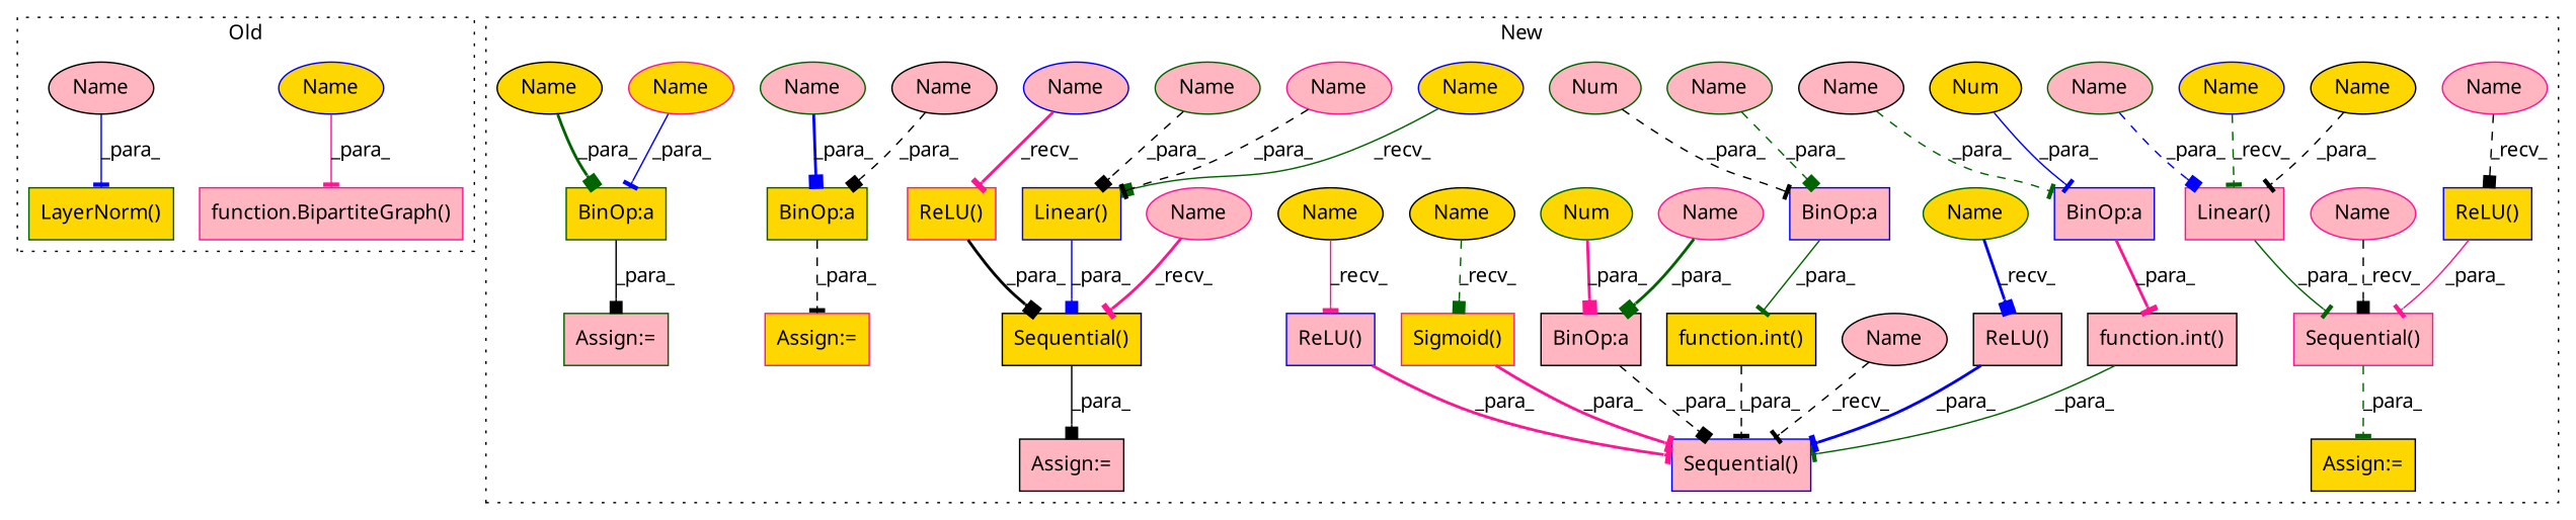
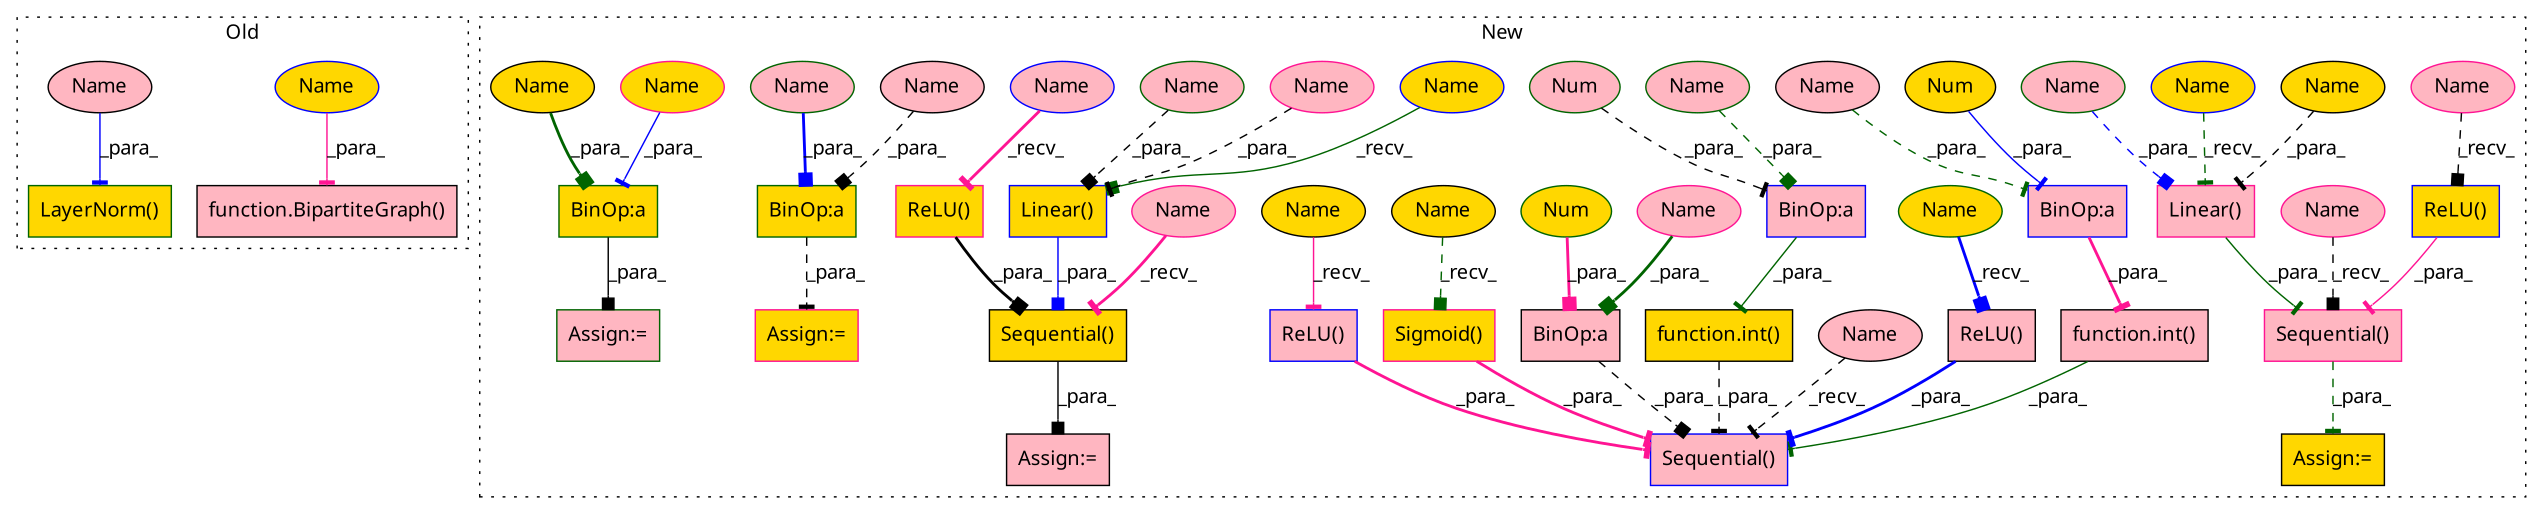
  digraph {
    fontname="Noto Sans"
    node [a=87 l=2 s=2154 shape=ellipse style=filled fillcolor=lightpink color=black fontname="Noto Sans"]
    edge [color=black style=dashed arrowhead=tee fontname="Noto Sans"]
    n1 [a=75 l="13,1" label="LayerNorm()" s="4745,4776" shape=box fillcolor=gold color=darkgreen]
-   n2 [a=75 l="28,10" label="function.BipartiteGraph()" s="5145,5246" shape=box color=deeppink]
+   n2 [a=75 l="28,10" label="function.BipartiteGraph()" s="5145,5246" shape=box]
    n3 [l=18 label=Name s=5173 fillcolor=gold color=blue]
    n4 [l=18 label=Name s=4758]
    n5 [a=75 l=9 label="ReLU()" shape=box color=blue]
    n6 [a=75 l="10,1" label="Linear()" s="2567,2616" shape=box color=deeppink]
    n7 [a=75 l="27,10" label="Sequential()" s="2061,2338" shape=box color=blue]
    n8 [a=82 l=1 label="BinOp:a" s=2116 shape=box]
    n9 [a=75 l="27,10" label="Sequential()" s="2540,2640" shape=box color=deeppink]
    n10 [a=82 l=1 label="BinOp:a" s=2305 shape=box color=blue]
    n11 [a=75 l="27,10" label="Sequential()" s="2403,2503" shape=box fillcolor=gold]
    n12 [a=82 l=1 label="BinOp:a" s=2231 shape=box color=blue]
    n13 [a=75 l="4,1" label="function.int()" s="2282,2307" shape=box fillcolor=gold]
    n14 [a=75 l=12 label="Sigmoid()" s=2326 shape=box fillcolor=gold color=deeppink]
    n15 [a=75 l="4,1" label="function.int()" s="2208,2233" shape=box]
    n16 [a=82 l=3 label="BinOp:a" s=2755 shape=box fillcolor=gold color=darkgreen]
    n17 [a=82 l=3 label="BinOp:a" s=2911 shape=box fillcolor=gold color=darkgreen]
    n18 [a=76 l=1 label=Num s=2232 fillcolor=gold]
    n19 [a=76 l=1 label=Num s=2117 fillcolor=gold color=darkgreen]
    n20 [a=76 l=1 label=Num s=2306 color=darkgreen]
    n21 [a=68 l=3 label="Assign:=" s=2400 shape=box]
    n22 [a=75 l=9 label="ReLU()" s=2631 shape=box fillcolor=gold color=blue]
    n23 [a=68 l=3 label="Assign:=" s=2867 shape=box fillcolor=gold color=deeppink]
    n24 [a=68 l=3 label="Assign:=" s=2537 shape=box fillcolor=gold]
    n25 [a=75 l=9 label="ReLU()" s=2494 shape=box fillcolor=gold color=deeppink]
    n26 [a=68 l=3 label="Assign:=" s=2711 shape=box color=darkgreen]
    n27 [a=75 l=9 label="ReLU()" s=2249 shape=box]
    n28 [a=75 l="10,1" label="Linear()" s="2430,2479" shape=box fillcolor=gold color=blue]
    n29 [label=Name s=2631 color=deeppink]
    n30 [label=Name s=2249 fillcolor=gold color=darkgreen]
    n31 [label=Name s=2567 fillcolor=gold color=blue]
    n32 [label=Name s=2494 color=blue]
    n33 [label=Name s=2430 fillcolor=gold color=blue]
    n34 [label=Name s=2061]
    n35 [label=Name s=2540 color=deeppink]
    n36 [label=Name s=2326 fillcolor=gold]
    n37 [label=Name s=2403 color=deeppink]
    n38 [label=Name fillcolor=gold]
    n39 [l=18 label=Name s=2577 color=darkgreen]
    n40 [l=18 label=Name s=2737 fillcolor=gold]
    n41 [l=18 label=Name s=2098 color=deeppink]
    n42 [l=18 label=Name s=2893 color=darkgreen]
    n43 [l=18 label=Name s=2440 color=darkgreen]
    n44 [l=19 label=Name s=2460 color=deeppink]
    n45 [l=19 label=Name s=2212]
    n46 [l=19 label=Name s=2914]
    n47 [l=19 label=Name s=2286 color=darkgreen]
    n48 [l=19 label=Name s=2758 fillcolor=gold color=deeppink]
    n49 [l=19 label=Name s=2597 fillcolor=gold]
    subgraph cluster_1 {
      label=Old
      style=dotted
      n1
      n2
      n3
      n4
    }
    subgraph cluster_2 {
      label=New
      style=dotted
      n5
      n6
      n7
      n8
      n9
      n10
      n11
      n12
      n13
      n14
      n15
      n16
      n17
      n18
      n19
      n20
      n21
      n22
      n23
      n24
      n25
      n26
      n27
      n28
      n29
      n30
      n31
      n32
      n33
      n34
      n35
      n36
      n37
      n38
      n39
      n40
      n41
      n42
      n43
      n44
      n45
      n46
      n47
      n48
      n49
    }
    n3 -> n2 [label=_para_ color=deeppink style=solid]
    n4 -> n1 [label=_para_ color=blue style=solid]
    n5 -> n7 [label=_para_ color=deeppink style=bold]
    n6 -> n9 [label=_para_ color=darkgreen style=solid]
    n8 -> n7 [label=_para_ arrowhead=box]
    n9 -> n24 [label=_para_ color=darkgreen]
    n10 -> n13 [label=_para_ color=darkgreen style=solid]
    n11 -> n21 [label=_para_ style=solid arrowhead=box]
    n12 -> n15 [label=_para_ color=deeppink style=bold]
    n13 -> n7 [label=_para_]
    n14 -> n7 [label=_para_ color=deeppink style=bold]
    n15 -> n7 [label=_para_ color=darkgreen style=solid]
    n16 -> n26 [label=_para_ style=solid arrowhead=box]
    n17 -> n23 [label=_para_]
    n18 -> n12 [label=_para_ color=blue style=solid]
    n19 -> n8 [label=_para_ color=deeppink style=bold arrowhead=box]
    n20 -> n10 [label=_para_]
    n22 -> n9 [label=_para_ color=deeppink style=solid]
    n25 -> n11 [label=_para_ style=bold arrowhead=box]
    n27 -> n7 [label=_para_ color=blue style=bold]
    n28 -> n11 [label=_para_ color=blue style=solid arrowhead=box]
    n29 -> n22 [label=_recv_ arrowhead=box]
    n30 -> n27 [label=_recv_ color=blue style=bold arrowhead=box]
    n31 -> n6 [label=_recv_ color=darkgreen]
    n32 -> n25 [label=_recv_ color=deeppink style=bold]
    n33 -> n28 [label=_recv_ color=darkgreen style=solid arrowhead=box]
    n34 -> n7 [label=_recv_]
    n35 -> n9 [label=_recv_ arrowhead=box]
    n36 -> n14 [label=_recv_ color=darkgreen arrowhead=box]
    n37 -> n11 [label=_recv_ color=deeppink style=bold]
    n38 -> n5 [label=_recv_ color=deeppink style=solid]
    n39 -> n6 [label=_para_ color=blue arrowhead=box]
    n40 -> n16 [label=_para_ color=darkgreen style=bold arrowhead=box]
    n41 -> n8 [label=_para_ color=darkgreen style=bold arrowhead=box]
    n42 -> n17 [label=_para_ color=blue style=bold arrowhead=box]
    n43 -> n28 [label=_para_ arrowhead=box]
    n44 -> n28 [label=_para_]
    n45 -> n12 [label=_para_ color=darkgreen]
    n46 -> n17 [label=_para_ arrowhead=box]
    n47 -> n10 [label=_para_ color=darkgreen arrowhead=box]
    n48 -> n16 [label=_para_ color=blue style=solid]
    n49 -> n6 [label=_para_]
  }
